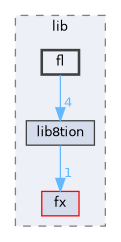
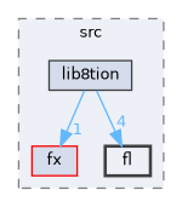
  digraph {
    compound=true
    fontname="DejaVu Sans"
    node [color=grey25 fillcolor="#d5ddec" fontname="DejaVu Sans" fontsize=10 shape=box style=filled]
    edge [color=steelblue1 fontcolor=steelblue1 fontname="DejaVu Sans" fontsize=10 labeldistance=1.5 labelfontname=Helvetica labelfontsize=10]
    n1 [height=0.2 label=lib8tion width=0.4]
    n2 [color=red height=0.2 label=fx width=0.4]
    n3 [fillcolor="#edf0f7" height=0.2 label=fl style="filled,bold" width=0.4]
    subgraph cluster_1 {
      bgcolor="#edf0f7"
      fontsize=10
-     label=lib
+     label=src
      pencolor=grey50
      style="filled,dashed"
      n1
      n2
      n3
    }
    n1 -> n2 [headlabel=1]
-   n3 -> n1 [headlabel=4]
+   n1 -> n3 [headlabel=4]
  }
